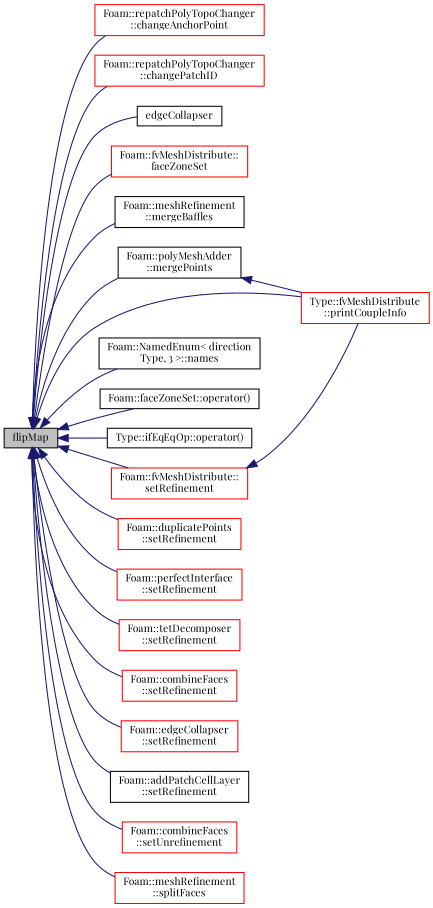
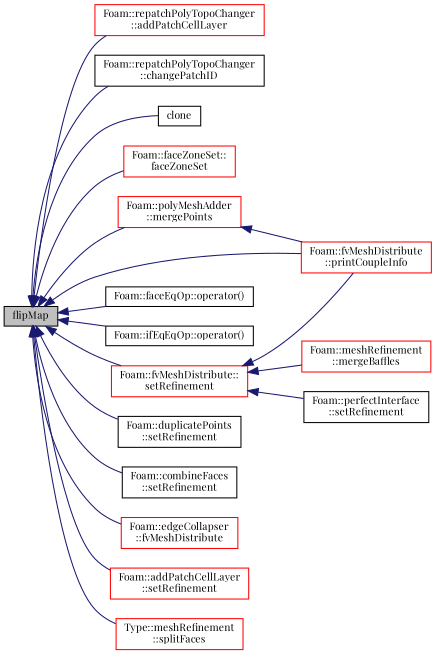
  digraph {
    fontname="Playfair Display"
    rankdir=LR
    node [color=red fontname="Playfair Display" fontsize=10 shape=record]
    edge [color=midnightblue dir=back fontname="Playfair Display" fontsize=10 labelfontname=FreeSans labelfontsize=10 style=solid]
    n1 [color=black fillcolor=grey75 fontcolor=black height=0.2 label=flipMap style=filled width=0.4]
-   n2 [height=0.2 label="Foam::repatchPolyTopoChanger\l::changeAnchorPoint" width=0.4]
-   n3 [height=0.2 label="Foam::repatchPolyTopoChanger\l::changePatchID" width=0.4]
-   n4 [color=black height=0.2 label=edgeCollapser width=0.4]
-   n5 [height=0.2 label="Foam::fvMeshDistribute::\lfaceZoneSet" width=0.4]
-   n6 [color=black height=0.2 label="Foam::meshRefinement\l::mergeBaffles" width=0.4]
-   n7 [color=black height=0.2 label="Foam::polyMeshAdder\l::mergePoints" width=0.4]
-   n8 [height=0.2 label="Type::fvMeshDistribute\l::printCoupleInfo" width=0.4]
-   n9 [color=black height=0.2 label="Foam::NamedEnum\< direction\lType, 3 \>::names" width=0.4]
-   n10 [color=black height=0.2 label="Foam::faceZoneSet::operator()" width=0.4]
-   n11 [color=black height=0.2 label="Type::ifEqEqOp::operator()" width=0.4]
+   n2 [height=0.2 label="Foam::repatchPolyTopoChanger\l::addPatchCellLayer" width=0.4]
+   n3 [color=black height=0.2 label="Foam::repatchPolyTopoChanger\l::changePatchID" width=0.4]
+   n4 [color=black height=0.2 label=clone width=0.4]
+   n5 [height=0.2 label="Foam::faceZoneSet::\lfaceZoneSet" width=0.4]
+   n6 [height=0.2 label="Foam::meshRefinement\l::mergeBaffles" width=0.4]
+   n7 [height=0.2 label="Foam::polyMeshAdder\l::mergePoints" width=0.4]
+   n8 [height=0.2 label="Foam::fvMeshDistribute\l::printCoupleInfo" width=0.4]
+   n10 [color=black height=0.2 label="Foam::faceEqOp::operator()" width=0.4]
+   n11 [color=black height=0.2 label="Foam::ifEqEqOp::operator()" width=0.4]
    n12 [height=0.2 label="Foam::fvMeshDistribute::\lsetRefinement" width=0.4]
-   n13 [height=0.2 label="Foam::duplicatePoints\l::setRefinement" width=0.4]
-   n14 [height=0.2 label="Foam::perfectInterface\l::setRefinement" width=0.4]
-   n15 [height=0.2 label="Foam::tetDecomposer\l::setRefinement" width=0.4]
-   n16 [height=0.2 label="Foam::combineFaces\l::setRefinement" width=0.4]
-   n17 [height=0.2 label="Foam::edgeCollapser\l::setRefinement" width=0.4]
-   n18 [color=black height=0.2 label="Foam::addPatchCellLayer\l::setRefinement" width=0.4]
-   n19 [height=0.2 label="Foam::combineFaces\l::setUnrefinement" width=0.4]
-   n20 [height=0.2 label="Foam::meshRefinement\l::splitFaces" width=0.4]
+   n13 [color=black height=0.2 label="Foam::duplicatePoints\l::setRefinement" width=0.4]
+   n14 [color=black height=0.2 label="Foam::perfectInterface\l::setRefinement" width=0.4]
+   n16 [color=black height=0.2 label="Foam::combineFaces\l::setRefinement" width=0.4]
+   n17 [height=0.2 label="Foam::edgeCollapser\l::fvMeshDistribute" width=0.4]
+   n18 [height=0.2 label="Foam::addPatchCellLayer\l::setRefinement" width=0.4]
+   n20 [height=0.2 label="Type::meshRefinement\l::splitFaces" width=0.4]
    n1 -> n2
    n1 -> n3
    n1 -> n4
    n1 -> n5
-   n1 -> n6
+   n12 -> n6
    n1 -> n7
    n1 -> n8
-   n1 -> n9
    n1 -> n10
    n1 -> n11
    n1 -> n12
    n1 -> n13
-   n1 -> n14
-   n1 -> n15
+   n12 -> n14
    n1 -> n16
    n1 -> n17
    n1 -> n18
-   n1 -> n19
    n1 -> n20
    n7 -> n8
    n12 -> n8
  }
